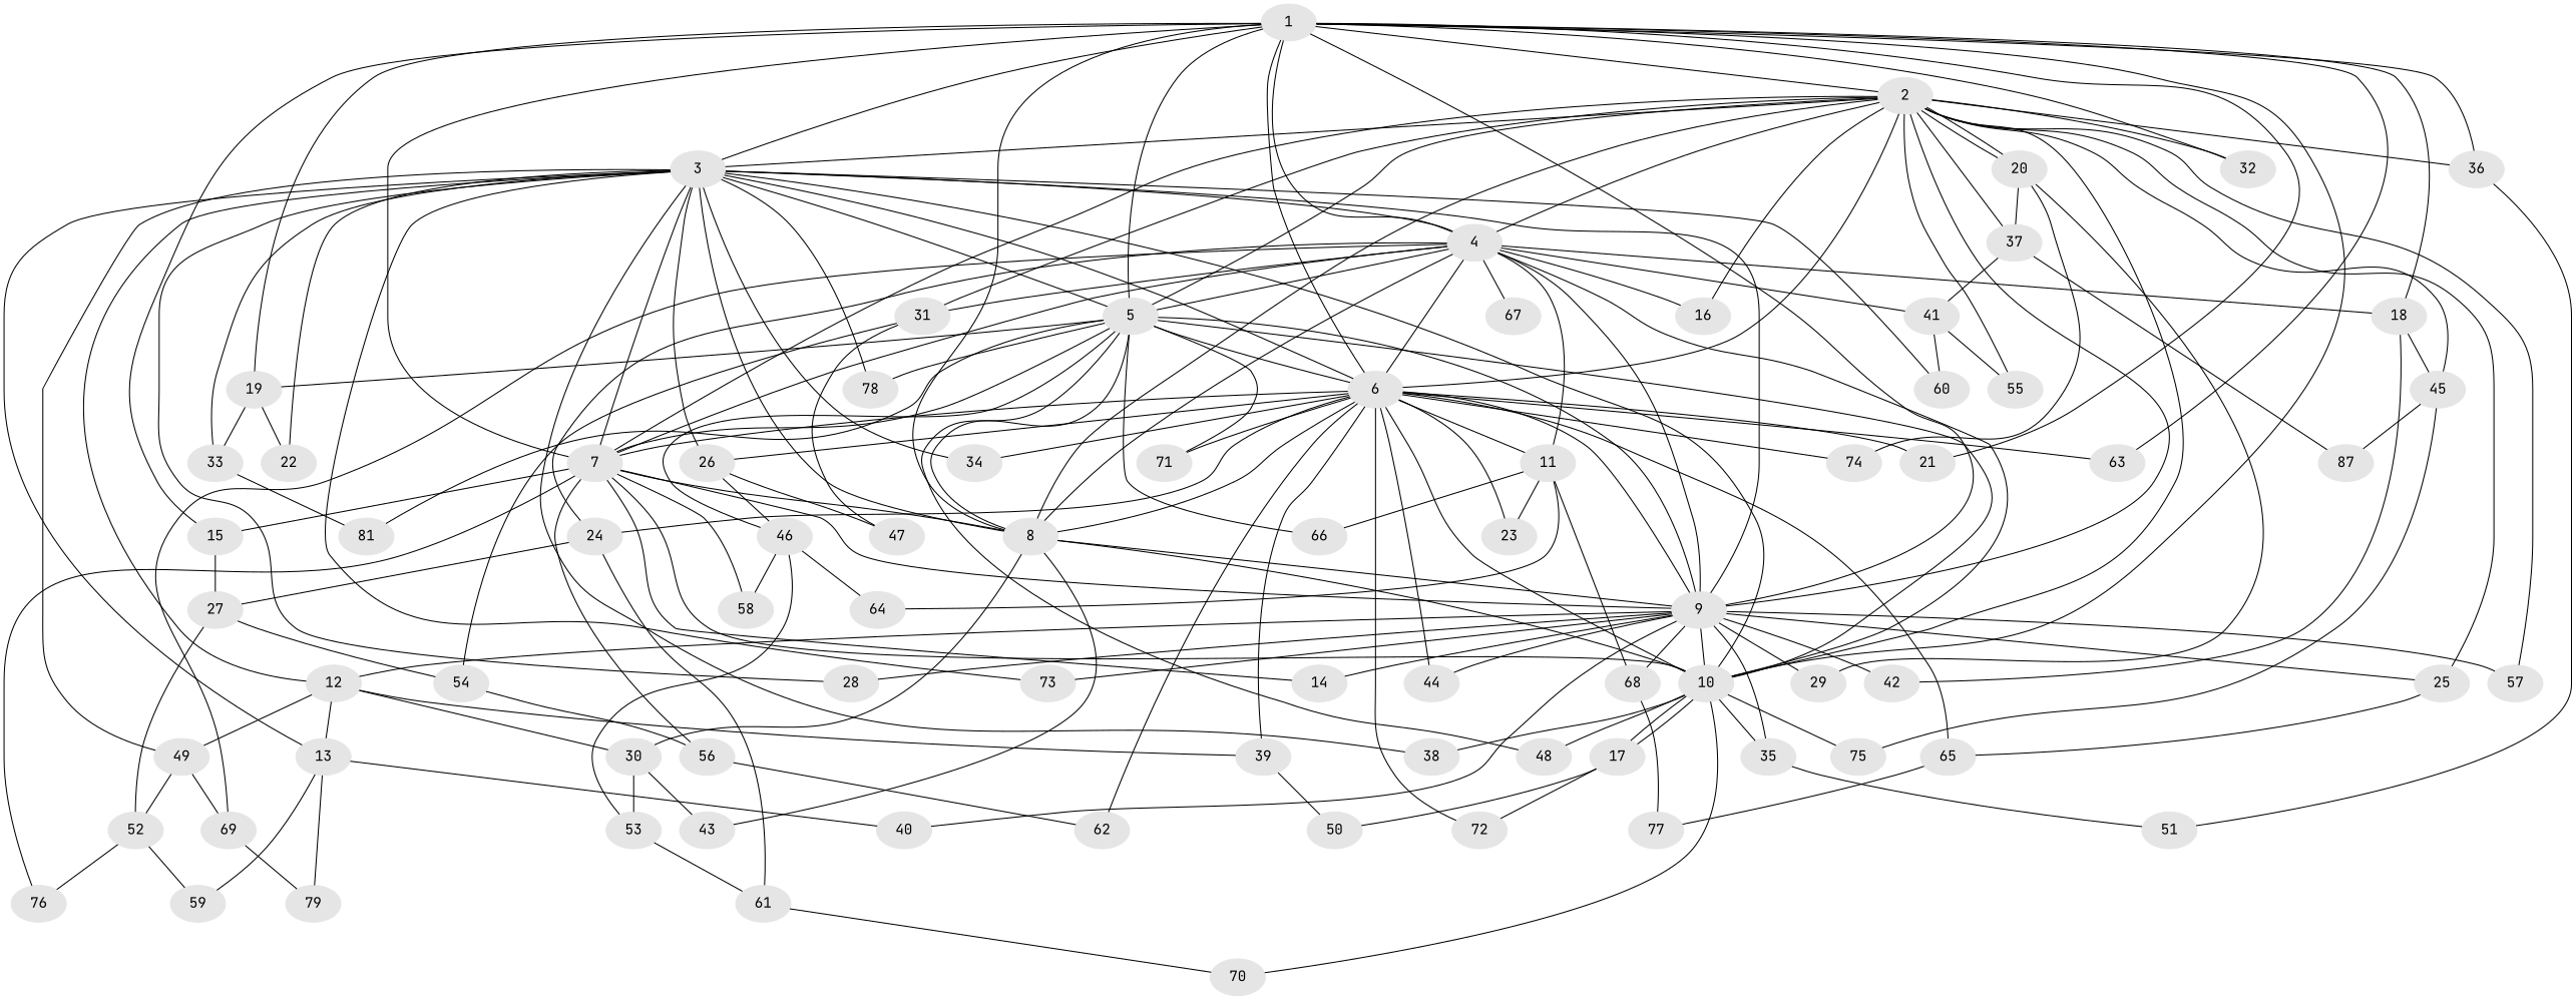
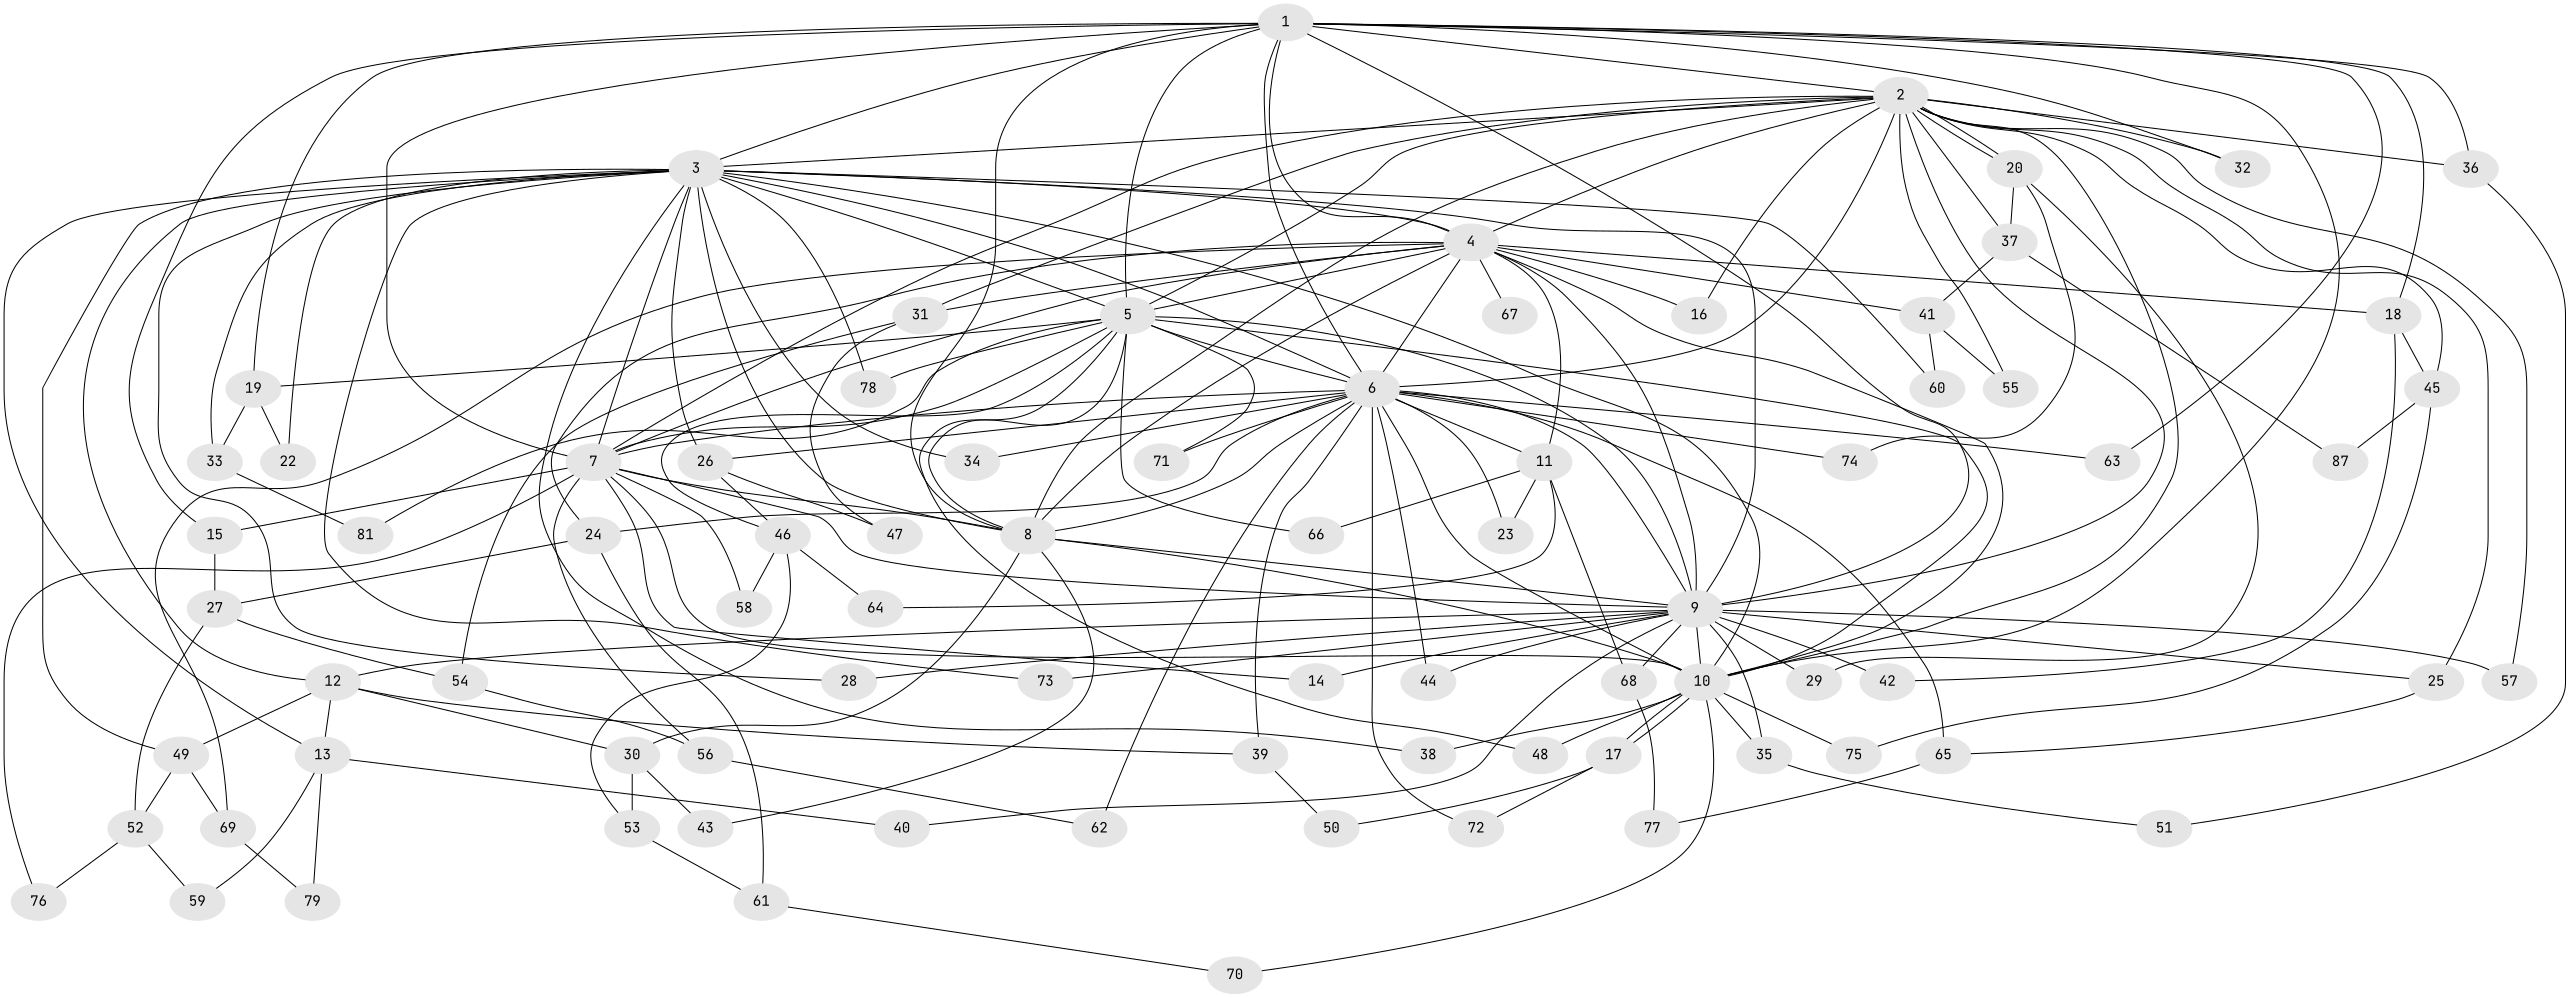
  graph {
    fontname="JetBrains Mono"
    node [color=gray90 fontname="JetBrains Mono" style=filled]
    edge [fontname="JetBrains Mono"]
    1
    2
    3
    4
    5
    6
    7
    8
    9
    10
    15
    18
    19
-   21
    32
    36
    63
    16
    20
    25
    31
    37
    45
    55
    57
    12
    13
    22
    26
    28
    33
    34
    38
    49
    60
    73
    78
    11
    24
    41
    67
    69
    46
    48
    66
    71
    81
    23
    39
    44
    62
    65
    72
    74
    14
    56
    58
    76
    30
    43
    29
    35
    40
    42
    68
    17
    70
    75
    27
    51
    47
    54
    n73 [label=87]
    59
    79
    52
    64
    61
    53
    50
    77
    1 -- 2
    1 -- 3
    1 -- 4
    1 -- 5
    1 -- 6
    1 -- 7
    1 -- 8
    1 -- 9
    1 -- 10
    1 -- 15
    1 -- 18
    1 -- 19
-   1 -- 21
    1 -- 32
    1 -- 36
    1 -- 63
    2 -- 3
    2 -- 4
    2 -- 5
    2 -- 6
    2 -- 7
    2 -- 8
    2 -- 9
    2 -- 10
    2 -- 32
    2 -- 36
    2 -- 16
    2 -- 20
    2 -- 20
    2 -- 25
    2 -- 31
    2 -- 37
    2 -- 45
    2 -- 55
    2 -- 57
    3 -- 4
    3 -- 5
    3 -- 6
    3 -- 7
    3 -- 8
    3 -- 9
    3 -- 10
    3 -- 12
    3 -- 13
    3 -- 22
    3 -- 26
    3 -- 28
    3 -- 33
    3 -- 34
    3 -- 38
    3 -- 49
    3 -- 60
    3 -- 73
    3 -- 78
    4 -- 5
    4 -- 6
    4 -- 7
    4 -- 8
    4 -- 9
    4 -- 10
    4 -- 18
    4 -- 16
    4 -- 31
    4 -- 11
    4 -- 24
    4 -- 41
    4 -- 67
    4 -- 69
    5 -- 6
    5 -- 7
    5 -- 8
    5 -- 9
    5 -- 10
    5 -- 19
    5 -- 78
    5 -- 46
    5 -- 48
    5 -- 66
    5 -- 71
    5 -- 81
    6 -- 7
    6 -- 8
    6 -- 9
    6 -- 10
-   6 -- 21
    6 -- 63
    6 -- 26
    6 -- 34
    6 -- 11
    6 -- 24
    6 -- 71
    6 -- 23
    6 -- 39
    6 -- 44
    6 -- 62
    6 -- 65
    6 -- 72
    6 -- 74
    7 -- 8
    7 -- 9
    7 -- 10
    7 -- 15
    7 -- 14
    7 -- 56
    7 -- 58
    7 -- 76
    8 -- 9
    8 -- 10
    8 -- 30
    8 -- 43
    9 -- 10
    9 -- 25
    9 -- 57
    9 -- 12
    9 -- 28
    9 -- 73
    9 -- 44
    9 -- 14
    9 -- 29
    9 -- 35
    9 -- 40
    9 -- 42
    9 -- 68
    10 -- 38
    10 -- 48
    10 -- 35
    10 -- 17
    10 -- 17
    10 -- 70
    10 -- 75
    15 -- 27
    18 -- 45
    18 -- 42
    19 -- 22
    19 -- 33
    36 -- 51
    20 -- 37
    20 -- 74
    20 -- 29
    25 -- 65
    31 -- 47
    31 -- 54
    37 -- 41
    37 -- n73
    45 -- 75
    45 -- n73
    12 -- 13
    12 -- 49
    12 -- 39
    12 -- 30
    13 -- 40
    13 -- 59
    13 -- 79
    26 -- 46
    26 -- 47
    33 -- 81
    49 -- 69
    49 -- 52
    11 -- 66
    11 -- 23
    11 -- 68
    11 -- 64
    24 -- 27
    24 -- 61
    41 -- 55
    41 -- 60
    69 -- 79
    46 -- 58
    46 -- 64
    46 -- 53
    39 -- 50
    65 -- 77
    56 -- 62
    30 -- 43
    30 -- 53
    35 -- 51
    68 -- 77
    17 -- 72
    17 -- 50
    27 -- 54
    27 -- 52
    54 -- 56
    52 -- 76
    52 -- 59
    61 -- 70
    53 -- 61
  }
